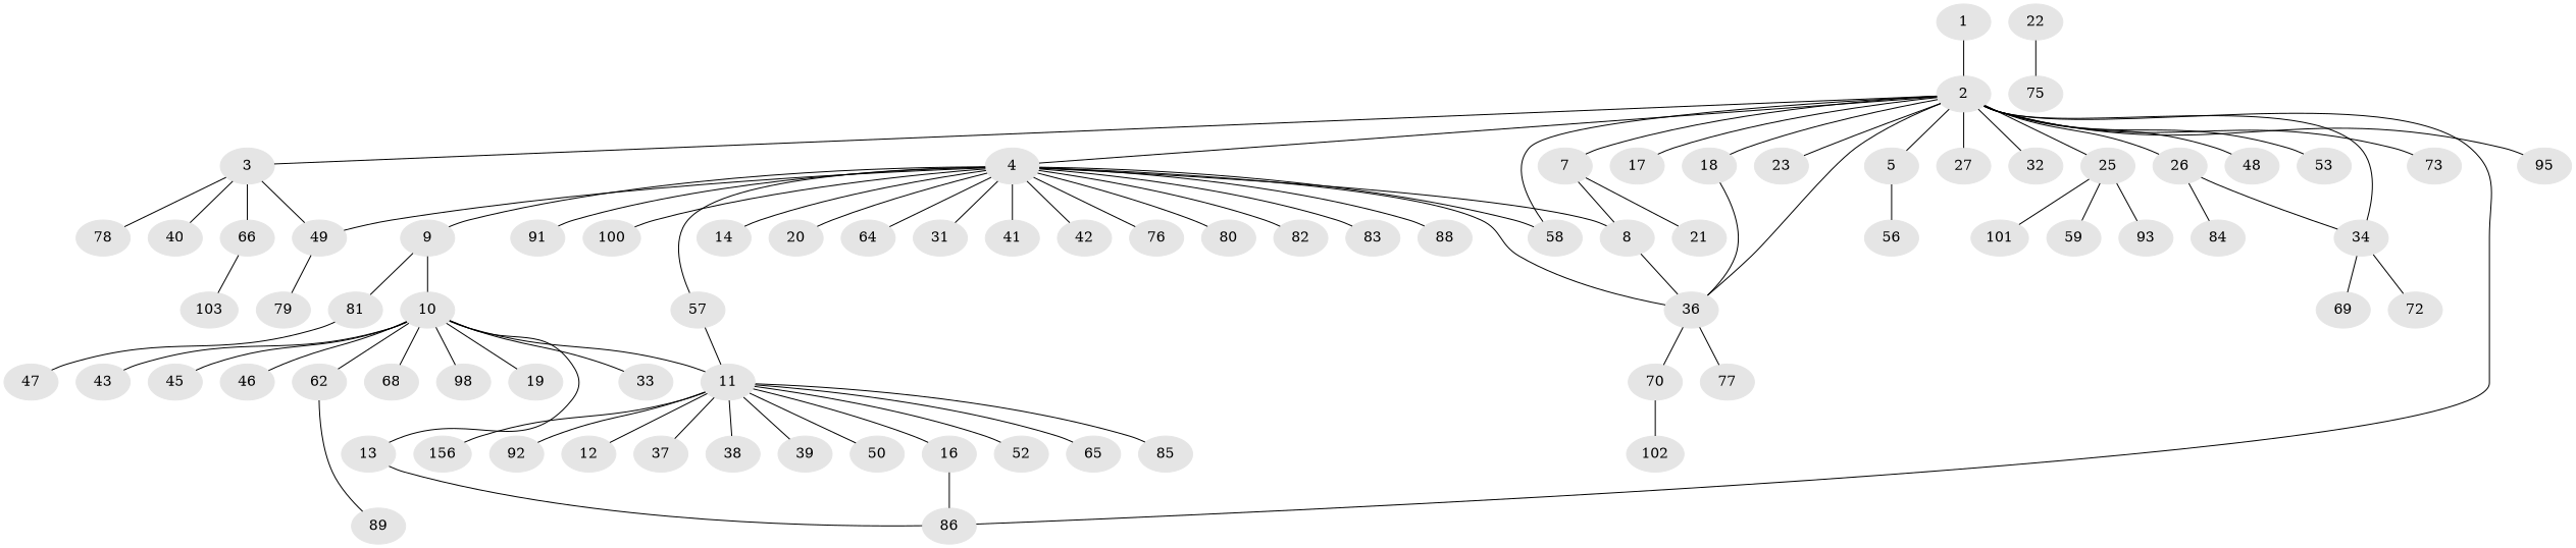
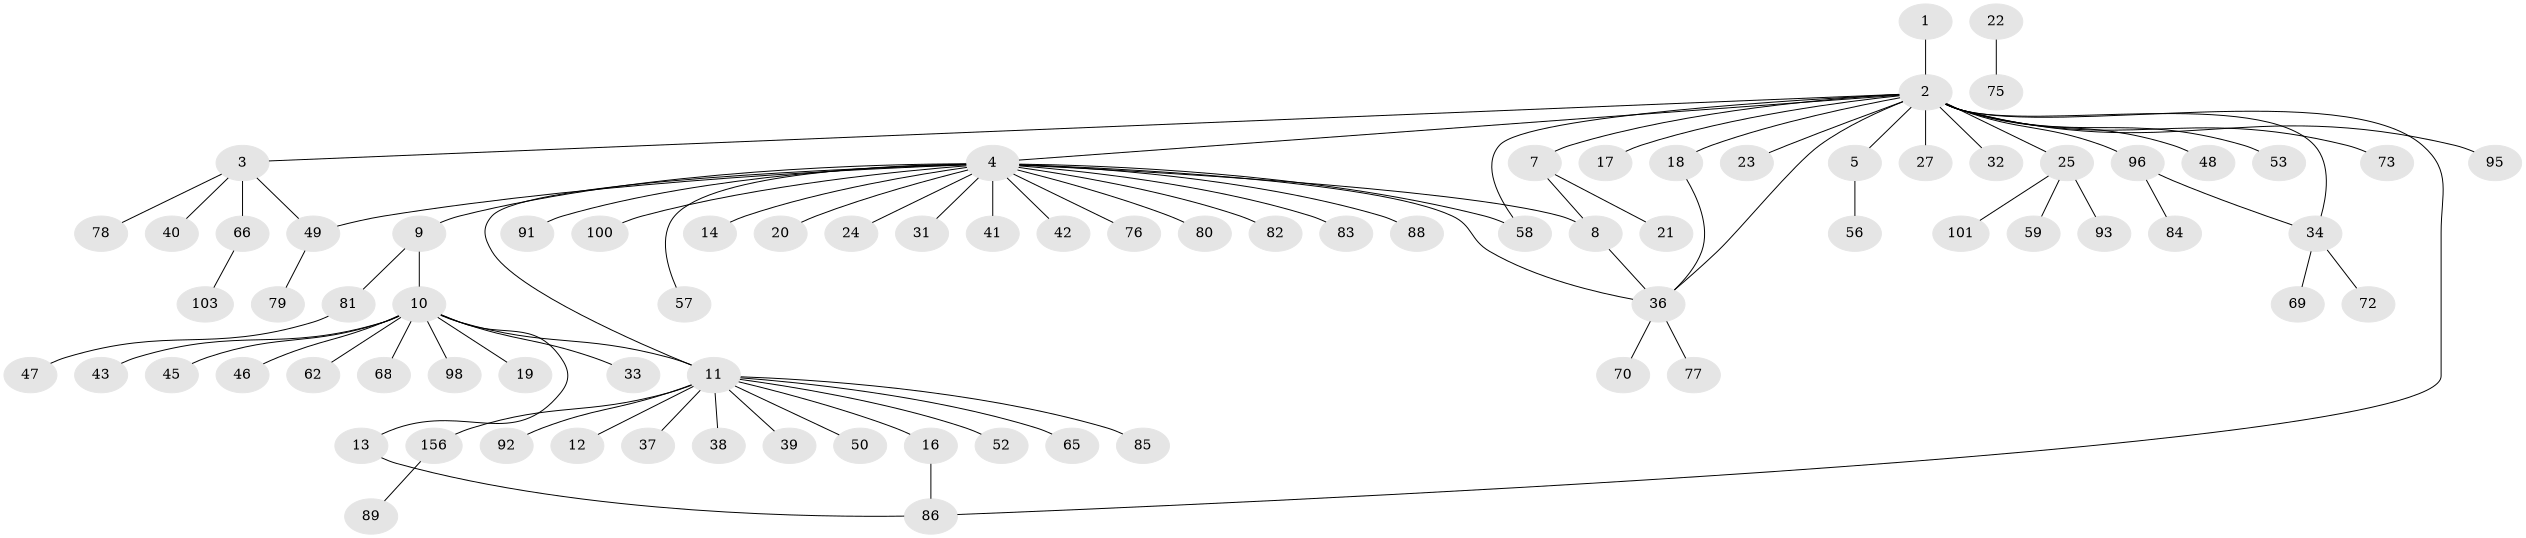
  graph {
    node [color=gray90 style=filled]
    2 [super="+87"]
    3 [super="+29"]
    4 [super="+6"]
    5 [super="+35"]
    7 [super="+107"]
    n6 [label=17]
    18
    23
    25 [super="+90"]
-   26
+   26 [label=96]
    27
    32
    34 [super="+54"]
    36 [super="+61"]
    48
    53
    58
    73
    86
    95
    1
    40
    49
    66 [super="+97"]
    78
    8 [super="+74"]
    9 [super="+64"]
    11 [super="+17"]
    14
    20
-   24 [label=64]
+   24
    31 [super="+60"]
    41
    42
    n35 [label=57 super="+94"]
    76
    80
    82
    83
    88
    91
    100
    56
    21 [super="+44"]
    59
    93
    101
    84
    69
    72
    70
    77
    79 [super="+96"]
    103
    10 [super="+30"]
    81
    12 [super="+28"]
    16 [super="+99"]
    37
    38
    39 [super="+67"]
    50
    52
    65 [super="+71"]
    85
    92
    n67 [label=156]
    13 [super="+57"]
    19 [super="+105"]
    33
    43
    45
    46
    62 [super="+63"]
    68
    98
    47 [super="+51"]
    89
    22
    75
-   102 [super="+104"]
    2 -- 3
    2 -- 4
    2 -- 5
    2 -- 7
    2 -- n6
    2 -- 18
    2 -- 23
    2 -- 25
    2 -- 26
    2 -- 27
    2 -- 32
    2 -- 34
    2 -- 36
    2 -- 48
    2 -- 53
    2 -- 58
    2 -- 73
    2 -- 86
    2 -- 95
    3 -- 40
    3 -- 49
    3 -- 66
    3 -- 78
    4 -- 36
    4 -- 58
    4 -- 49
    4 -- 8
    4 -- 9
-   n35 -- 11
+   4 -- 11
    4 -- 14
    4 -- 20
    4 -- 24
    4 -- 31
    4 -- 41
    4 -- 42
    4 -- n35
    4 -- 76
    4 -- 80
    4 -- 82
    4 -- 83
    4 -- 88
    4 -- 91
    4 -- 100
    5 -- 56
    7 -- 8
    7 -- 21
    18 -- 36
    25 -- 59
    25 -- 93
    25 -- 101
    26 -- 34
    26 -- 84
    34 -- 69
    34 -- 72
    36 -- 70
    36 -- 77
    1 -- 2
    49 -- 79
    66 -- 103
    8 -- 36
    9 -- 10
    9 -- 81
    11 -- 12
    11 -- 16
    11 -- 37
    11 -- 38
    11 -- 39
    11 -- 50
    11 -- 52
    11 -- 65
    11 -- 85
    11 -- 92
    11 -- n67
-   70 -- 102
    10 -- 11
    10 -- 13
    10 -- 19
    10 -- 33
    10 -- 43
    10 -- 45
    10 -- 46
    10 -- 62
    10 -- 68
    10 -- 98
    81 -- 47
    16 -- 86
    13 -- 86
-   62 -- 89
+   n67 -- 89
    22 -- 75
  }
